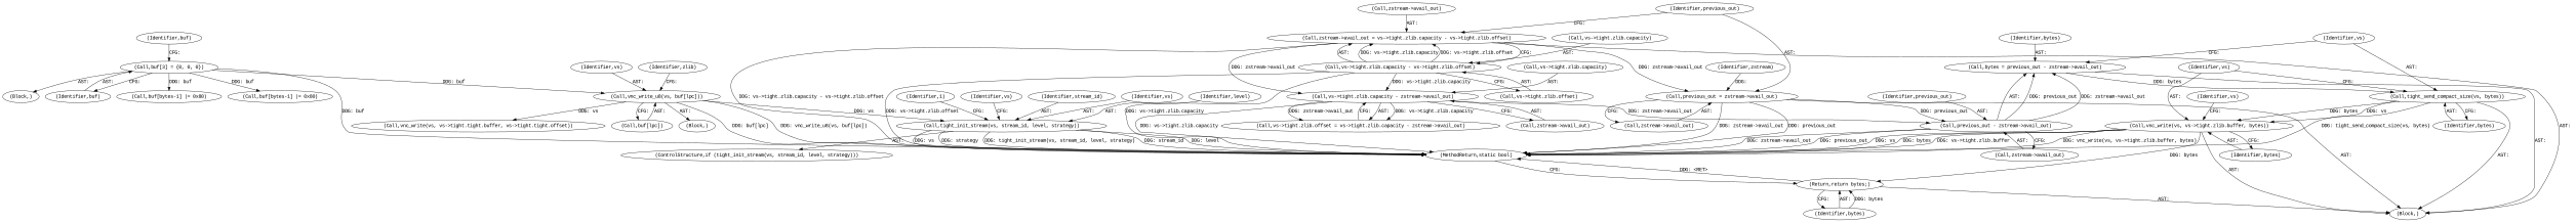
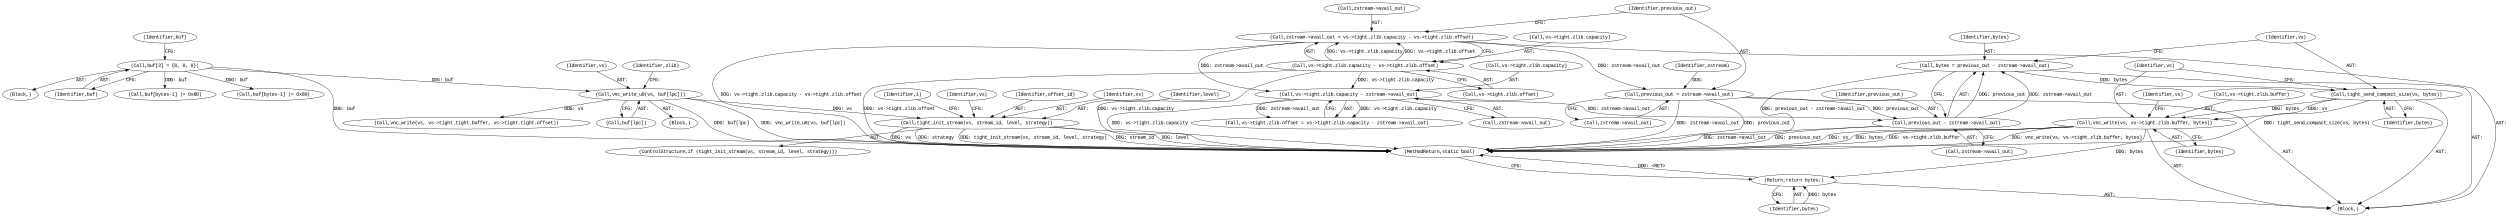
  digraph {
    fontname="Liberation Mono"
    node [fontname="Liberation Mono"]
    edge [fontname="Liberation Mono"]
    n1 [label="(Call,tight_send_compact_size(vs, bytes))"]
    n2 [label="(Call,vnc_write(vs, vs->tight.zlib.buffer, bytes))"]
    n3 [label="(Block,)"]
    n4 [label="(MethodReturn,static bool)"]
    n5 [label="(Identifier,bytes)"]
    n6 [label="(Return,return bytes;)"]
    n7 [label="(Identifier,bytes)"]
    n8 [label="(Call,tight_init_stream(vs, stream_id, level, strategy))"]
    n9 [label="(ControlStructure,if (tight_init_stream(vs, stream_id, level, strategy)))"]
    n10 [label="(Call,vnc_write_u8(vs, buf[lpc]))"]
    n11 [label="(Call,buf[lpc])"]
    n12 [label="(Block,)"]
    n13 [label="(Call,vnc_write(vs, vs->tight.tight.buffer, vs->tight.tight.offset))"]
    n14 [label="(Call,buf[3] = {0, 0, 0})"]
    n15 [label="(Call,buf[bytes-1] |= 0x80)"]
    n16 [label="(Call,buf[bytes-1] |= 0x80)"]
    n17 [label="(Block,)"]
    n18 [label="(Identifier,buf)"]
    n19 [label="(Call,bytes = previous_out - zstream->avail_out)"]
    n20 [label="(Call,previous_out - zstream->avail_out)"]
    n21 [label="(Call,zstream->avail_out)"]
    n22 [label="(Call,previous_out = zstream->avail_out)"]
    n23 [label="(Call,zstream->avail_out)"]
    n24 [label="(Call,zstream->avail_out = vs->tight.zlib.capacity - vs->tight.zlib.offset)"]
    n25 [label="(Call,vs->tight.zlib.capacity - vs->tight.zlib.offset)"]
    n26 [label="(Call,vs->tight.zlib.capacity - zstream->avail_out)"]
    n27 [label="(Call,vs->tight.zlib.offset)"]
    n28 [label="(Call,vs->tight.zlib.offset = vs->tight.zlib.capacity - zstream->avail_out)"]
    n29 [label="(Call,zstream->avail_out)"]
    n30 [label="(Identifier,bytes)"]
+   n31 [label="(Call,vs->tight.zlib.buffer)"]
    n32 [label="(Identifier,vs)"]
-   n33 [label="(Identifier,stream_id)"]
+   n33 [label="(Identifier,offset_id)"]
    n34 [label="(Identifier,vs)"]
    n35 [label="(Identifier,previous_out)"]
    n36 [label="(Identifier,zstream)"]
    n37 [label="(Identifier,zlib)"]
    n38 [label="(Call,vs->tight.zlib.capacity)"]
    n39 [label="(Identifier,vs)"]
    n40 [label="(Identifier,previous_out)"]
    n41 [label="(Identifier,vs)"]
    n42 [label="(Identifier,vs)"]
    n43 [label="(Call,vs->tight.zlib.capacity)"]
    n44 [label="(Call,zstream->avail_out)"]
    n45 [label="(Identifier,level)"]
    n46 [label="(Identifier,1)"]
    n47 [label="(Identifier,buf)"]
    n48 [label="(Identifier,bytes)"]
    n49 [label="(Identifier,vs)"]
    n1 -> n2 [label="DDG: vs"]
    n1 -> n2 [label="DDG: bytes"]
    n1 -> n3 [label="AST: "]
    n1 -> n4 [label="DDG: tight_send_compact_size(vs, bytes)"]
    n1 -> n5 [label="CFG: "]
    n2 -> n3 [label="AST: "]
    n2 -> n4 [label="DDG: vnc_write(vs, vs->tight.zlib.buffer, bytes)"]
    n2 -> n4 [label="DDG: vs"]
    n2 -> n4 [label="DDG: bytes"]
    n2 -> n4 [label="DDG: vs->tight.zlib.buffer"]
    n2 -> n6 [label="DDG: bytes"]
    n2 -> n7 [label="CFG: "]
    n4 -> n6 [label="CFG: "]
    n5 -> n1 [label="AST: "]
    n6 -> n3 [label="AST: "]
    n6 -> n4 [label="DDG: <RET>"]
    n6 -> n30 [label="CFG: "]
    n7 -> n2 [label="AST: "]
    n8 -> n4 [label="DDG: stream_id"]
    n8 -> n4 [label="DDG: level"]
    n8 -> n4 [label="DDG: vs"]
    n8 -> n4 [label="DDG: strategy"]
    n8 -> n4 [label="DDG: tight_init_stream(vs, stream_id, level, strategy)"]
    n8 -> n9 [label="AST: "]
    n10 -> n4 [label="DDG: buf[lpc]"]
    n10 -> n4 [label="DDG: vnc_write_u8(vs, buf[lpc])"]
    n10 -> n8 [label="DDG: vs"]
    n10 -> n11 [label="CFG: "]
    n10 -> n12 [label="AST: "]
    n10 -> n13 [label="DDG: vs"]
    n11 -> n10 [label="AST: "]
    n14 -> n4 [label="DDG: buf"]
    n14 -> n10 [label="DDG: buf"]
    n14 -> n15 [label="DDG: buf"]
    n14 -> n16 [label="DDG: buf"]
    n14 -> n17 [label="AST: "]
    n14 -> n18 [label="CFG: "]
    n18 -> n14 [label="AST: "]
    n19 -> n1 [label="DDG: bytes"]
    n19 -> n3 [label="AST: "]
+   n19 -> n4 [label="DDG: previous_out - zstream->avail_out"]
+   n19 -> n20 [label="CFG: "]
    n20 -> n4 [label="DDG: previous_out"]
    n20 -> n4 [label="DDG: zstream->avail_out"]
    n20 -> n19 [label="AST: "]
    n20 -> n19 [label="DDG: previous_out"]
    n20 -> n19 [label="DDG: zstream->avail_out"]
    n20 -> n21 [label="CFG: "]
    n21 -> n20 [label="AST: "]
    n22 -> n3 [label="AST: "]
    n22 -> n4 [label="DDG: zstream->avail_out"]
    n22 -> n4 [label="DDG: previous_out"]
    n22 -> n20 [label="DDG: previous_out"]
    n22 -> n23 [label="CFG: "]
    n23 -> n22 [label="AST: "]
    n24 -> n3 [label="AST: "]
    n24 -> n4 [label="DDG: vs->tight.zlib.capacity - vs->tight.zlib.offset"]
    n24 -> n22 [label="DDG: zstream->avail_out"]
    n24 -> n25 [label="CFG: "]
    n24 -> n26 [label="DDG: zstream->avail_out"]
    n25 -> n4 [label="DDG: vs->tight.zlib.offset"]
    n25 -> n4 [label="DDG: vs->tight.zlib.capacity"]
    n25 -> n24 [label="AST: "]
    n25 -> n24 [label="DDG: vs->tight.zlib.capacity"]
    n25 -> n24 [label="DDG: vs->tight.zlib.offset"]
    n25 -> n26 [label="DDG: vs->tight.zlib.capacity"]
    n25 -> n27 [label="CFG: "]
    n26 -> n4 [label="DDG: vs->tight.zlib.capacity"]
    n26 -> n20 [label="DDG: zstream->avail_out"]
    n26 -> n28 [label="AST: "]
    n26 -> n28 [label="DDG: vs->tight.zlib.capacity"]
    n26 -> n28 [label="DDG: zstream->avail_out"]
    n26 -> n29 [label="CFG: "]
    n27 -> n25 [label="AST: "]
    n28 -> n26 [label="CFG: "]
    n29 -> n26 [label="AST: "]
    n30 -> n6 [label="AST: "]
    n30 -> n6 [label="DDG: bytes"]
+   n31 -> n2 [label="AST: "]
    n32 -> n1 [label="AST: "]
    n32 -> n19 [label="CFG: "]
    n33 -> n8 [label="AST: "]
    n34 -> n10 [label="AST: "]
    n35 -> n22 [label="AST: "]
    n35 -> n24 [label="CFG: "]
    n36 -> n22 [label="DDG: "]
    n37 -> n10 [label="CFG: "]
    n38 -> n26 [label="AST: "]
    n39 -> n2 [label="CFG: "]
    n40 -> n20 [label="AST: "]
    n41 -> n1 [label="CFG: "]
    n41 -> n2 [label="AST: "]
    n42 -> n8 [label="AST: "]
    n43 -> n25 [label="AST: "]
    n44 -> n24 [label="AST: "]
    n45 -> n8 [label="AST: "]
    n46 -> n8 [label="CFG: "]
    n47 -> n14 [label="CFG: "]
    n48 -> n19 [label="AST: "]
    n49 -> n8 [label="CFG: "]
  }
